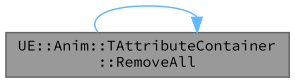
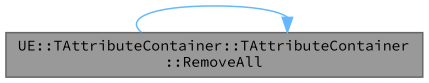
  digraph {
    rankdir=LR
    fontname="Source Code Pro"
-   n1 [color=gray40 fillcolor=grey60 fontcolor=black fontname="Source Code Pro" fontsize=10 height=0.2 label="UE::Anim::TAttributeContainer\l::RemoveAll" shape=box style=filled width=0.4]
+   n1 [color=gray40 fillcolor=grey60 fontcolor=black fontname="Source Code Pro" fontsize=10 height=0.2 label="UE::TAttributeContainer::TAttributeContainer\l::RemoveAll" shape=box style=filled width=0.4]
    n1 -> n1 [color=steelblue1 fontname="Source Code Pro" fontsize=10 labelfontname=Helvetica labelfontsize=10 style=solid]
  }
